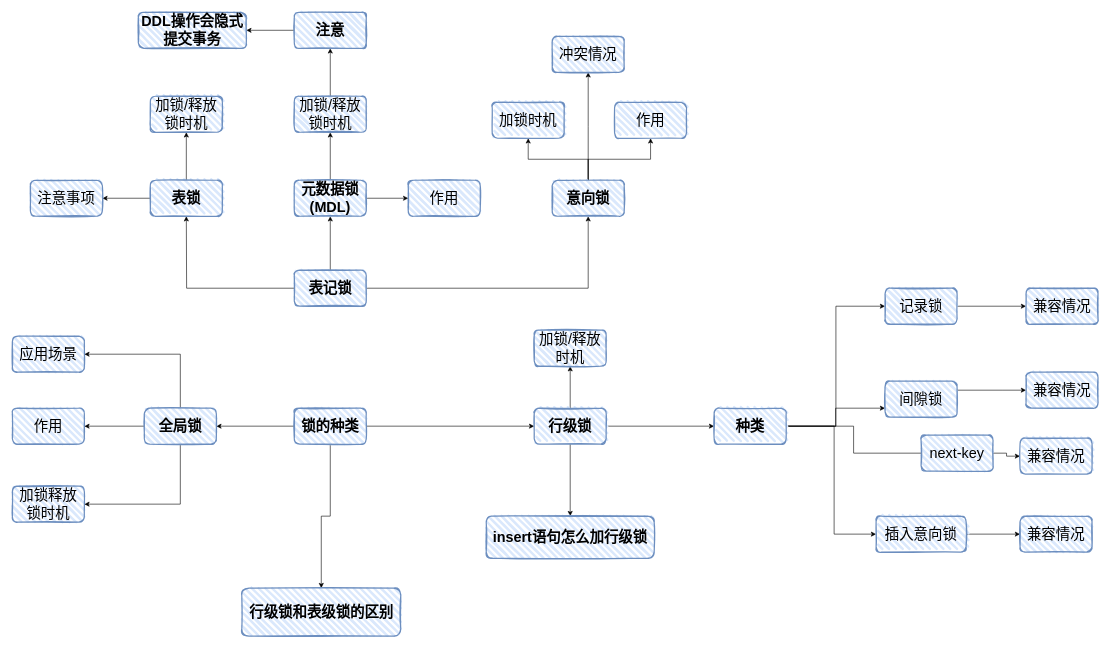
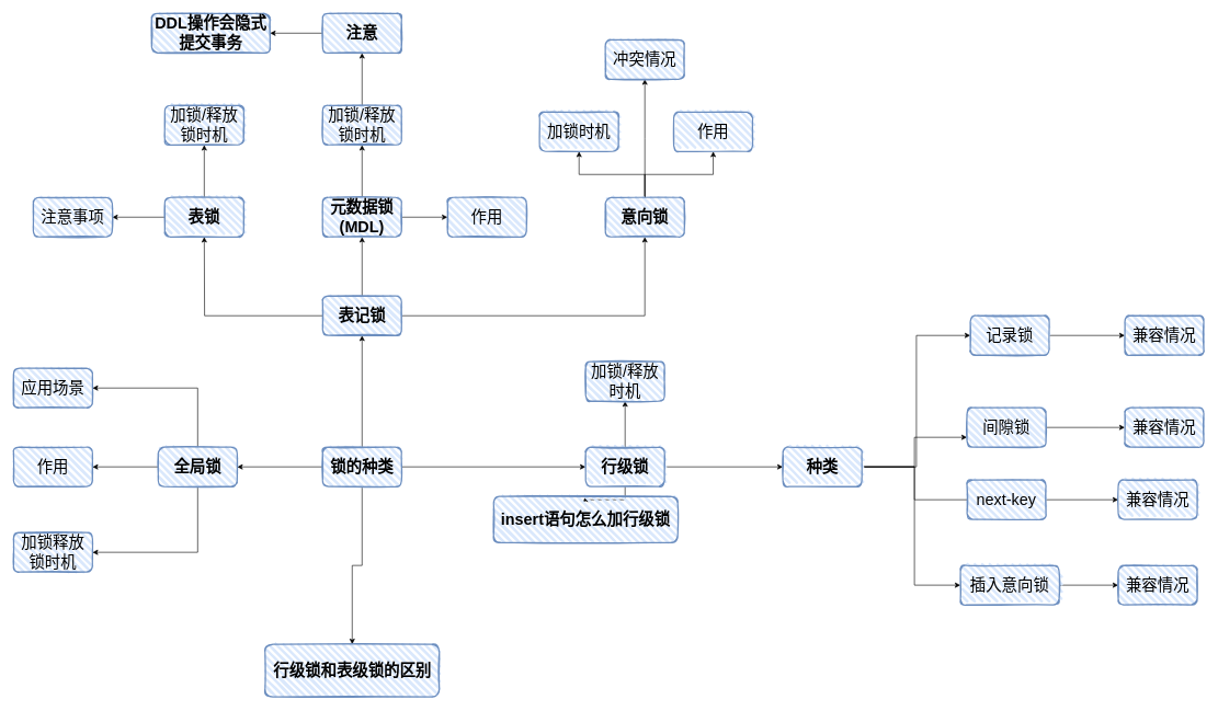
  <mxCell id="0" />
  <mxCell id="1" parent="0" />
+ <mxCell id="2" value="" style="edgeStyle=orthogonalEdgeStyle;rounded=0;orthogonalLoop=1;jettySize=auto;html=1;" edge="1" parent="1" source="6" target="10"><mxGeometry relative="1" as="geometry" /></mxCell>
  <mxCell id="3" style="edgeStyle=orthogonalEdgeStyle;rounded=0;orthogonalLoop=1;jettySize=auto;html=1;" edge="1" parent="1" source="6" target="14"><mxGeometry relative="1" as="geometry" /></mxCell>
  <mxCell id="4" style="edgeStyle=orthogonalEdgeStyle;rounded=0;orthogonalLoop=1;jettySize=auto;html=1;entryX=0;entryY=0.5;entryDx=0;entryDy=0;" edge="1" parent="1" source="6" target="31"><mxGeometry relative="1" as="geometry" /></mxCell>
  <mxCell id="5" style="edgeStyle=orthogonalEdgeStyle;rounded=0;orthogonalLoop=1;jettySize=auto;html=1;" edge="1" parent="1" source="6" target="62"><mxGeometry relative="1" as="geometry"><mxPoint x="550" y="960" as="targetPoint" /></mxGeometry></mxCell>
  <mxCell id="6" value="锁的种类" style="whiteSpace=wrap;html=1;rounded=1;glass=0;sketch=1;fillWeight=4;hachureGap=8;hachureAngle=45;strokeColor=#6c8ebf;strokeWidth=2;fontFamily=Helvetica;fontSize=24;fontColor=default;fillColor=#dae8fc;fontStyle=1" vertex="1" parent="1"><mxGeometry x="490" y="680" width="120" height="60" as="geometry" /></mxCell>
  <mxCell id="7" style="edgeStyle=orthogonalEdgeStyle;rounded=0;orthogonalLoop=1;jettySize=auto;html=1;" edge="1" parent="1" source="10"><mxGeometry relative="1" as="geometry"><mxPoint x="310" y="360" as="targetPoint" /></mxGeometry></mxCell>
  <mxCell id="8" value="" style="edgeStyle=orthogonalEdgeStyle;rounded=0;orthogonalLoop=1;jettySize=auto;html=1;" edge="1" parent="1" source="10" target="23"><mxGeometry relative="1" as="geometry" /></mxCell>
  <mxCell id="9" style="edgeStyle=orthogonalEdgeStyle;rounded=0;orthogonalLoop=1;jettySize=auto;html=1;entryX=0.5;entryY=1;entryDx=0;entryDy=0;" edge="1" parent="1" source="10" target="27"><mxGeometry relative="1" as="geometry" /></mxCell>
  <mxCell id="10" value="表记锁" style="whiteSpace=wrap;html=1;fontSize=24;fillColor=#dae8fc;strokeColor=#6c8ebf;rounded=1;glass=0;sketch=1;fillWeight=4;hachureGap=8;hachureAngle=45;strokeWidth=2;fontStyle=1;" vertex="1" parent="1"><mxGeometry x="490" y="450" width="120" height="60" as="geometry" /></mxCell>
  <mxCell id="11" value="" style="edgeStyle=orthogonalEdgeStyle;rounded=0;orthogonalLoop=1;jettySize=auto;html=1;" edge="1" parent="1" source="14" target="16"><mxGeometry relative="1" as="geometry" /></mxCell>
  <mxCell id="12" style="edgeStyle=orthogonalEdgeStyle;rounded=0;orthogonalLoop=1;jettySize=auto;html=1;entryX=1;entryY=0.5;entryDx=0;entryDy=0;" edge="1" parent="1" source="14" target="17"><mxGeometry relative="1" as="geometry"><Array as="points"><mxPoint x="300" y="590" /></Array></mxGeometry></mxCell>
  <mxCell id="13" style="edgeStyle=orthogonalEdgeStyle;rounded=0;orthogonalLoop=1;jettySize=auto;html=1;" edge="1" parent="1" source="14" target="15"><mxGeometry relative="1" as="geometry"><Array as="points"><mxPoint x="300" y="840" /></Array></mxGeometry></mxCell>
  <mxCell id="14" value="全局锁" style="whiteSpace=wrap;html=1;rounded=1;glass=0;sketch=1;fillWeight=4;hachureGap=8;hachureAngle=45;strokeColor=#6c8ebf;strokeWidth=2;fontFamily=Helvetica;fontSize=24;fontColor=default;fillColor=#dae8fc;fontStyle=1" vertex="1" parent="1"><mxGeometry x="240" y="680" width="120" height="60" as="geometry" /></mxCell>
  <mxCell id="15" value="加锁释放锁时机" style="whiteSpace=wrap;html=1;rounded=1;glass=0;sketch=1;fillWeight=4;hachureGap=8;hachureAngle=45;strokeColor=#6c8ebf;strokeWidth=2;fontFamily=Helvetica;fontSize=24;fontColor=default;fillColor=#dae8fc;" vertex="1" parent="1"><mxGeometry x="20" y="810" width="120" height="60" as="geometry" /></mxCell>
  <mxCell id="16" value="作用" style="whiteSpace=wrap;html=1;fontSize=24;fillColor=#dae8fc;strokeColor=#6c8ebf;rounded=1;glass=0;sketch=1;fillWeight=4;hachureGap=8;hachureAngle=45;strokeWidth=2;" vertex="1" parent="1"><mxGeometry x="20" y="680" width="120" height="60" as="geometry" /></mxCell>
  <mxCell id="17" value="应用场景" style="whiteSpace=wrap;html=1;rounded=1;glass=0;sketch=1;fillWeight=4;hachureGap=8;hachureAngle=45;strokeColor=#6c8ebf;strokeWidth=2;fontFamily=Helvetica;fontSize=24;fontColor=default;fillColor=#dae8fc;" vertex="1" parent="1"><mxGeometry x="20" y="560" width="120" height="60" as="geometry" /></mxCell>
  <mxCell id="18" style="edgeStyle=orthogonalEdgeStyle;rounded=0;orthogonalLoop=1;jettySize=auto;html=1;" edge="1" parent="1" source="20" target="32"><mxGeometry relative="1" as="geometry"><mxPoint x="140" y="210" as="targetPoint" /></mxGeometry></mxCell>
  <mxCell id="19" value="" style="edgeStyle=orthogonalEdgeStyle;rounded=0;orthogonalLoop=1;jettySize=auto;html=1;" edge="1" parent="1" source="20" target="33"><mxGeometry relative="1" as="geometry" /></mxCell>
  <mxCell id="20" value="表锁" style="whiteSpace=wrap;html=1;rounded=1;glass=0;sketch=1;fillWeight=4;hachureGap=8;hachureAngle=45;strokeColor=#6c8ebf;strokeWidth=2;fontFamily=Helvetica;fontSize=24;fontColor=default;fillColor=#dae8fc;fontStyle=1" vertex="1" parent="1"><mxGeometry x="250" y="300" width="120" height="60" as="geometry" /></mxCell>
  <mxCell id="21" value="" style="edgeStyle=orthogonalEdgeStyle;rounded=0;orthogonalLoop=1;jettySize=auto;html=1;" edge="1" parent="1" source="23" target="35"><mxGeometry relative="1" as="geometry" /></mxCell>
  <mxCell id="22" value="" style="edgeStyle=orthogonalEdgeStyle;rounded=0;orthogonalLoop=1;jettySize=auto;html=1;" edge="1" parent="1" source="23" target="39"><mxGeometry relative="1" as="geometry" /></mxCell>
  <mxCell id="23" value="元数据锁(MDL)" style="whiteSpace=wrap;html=1;rounded=1;glass=0;sketch=1;fillWeight=4;hachureGap=8;hachureAngle=45;strokeColor=#6c8ebf;strokeWidth=2;fontFamily=Helvetica;fontSize=24;fontColor=default;fillColor=#dae8fc;fontStyle=1" vertex="1" parent="1"><mxGeometry x="490" y="300" width="120" height="60" as="geometry" /></mxCell>
  <mxCell id="24" value="" style="edgeStyle=orthogonalEdgeStyle;rounded=0;orthogonalLoop=1;jettySize=auto;html=1;" edge="1" parent="1" source="27" target="40"><mxGeometry relative="1" as="geometry" /></mxCell>
  <mxCell id="25" value="" style="edgeStyle=orthogonalEdgeStyle;rounded=0;orthogonalLoop=1;jettySize=auto;html=1;" edge="1" parent="1" source="27" target="41"><mxGeometry relative="1" as="geometry" /></mxCell>
  <mxCell id="26" style="edgeStyle=orthogonalEdgeStyle;rounded=0;orthogonalLoop=1;jettySize=auto;html=1;" edge="1" parent="1" source="27"><mxGeometry relative="1" as="geometry"><mxPoint x="980" y="120" as="targetPoint" /></mxGeometry></mxCell>
  <mxCell id="27" value="意向锁" style="whiteSpace=wrap;html=1;rounded=1;glass=0;sketch=1;fillWeight=4;hachureGap=8;hachureAngle=45;strokeColor=#6c8ebf;strokeWidth=2;fontFamily=Helvetica;fontSize=24;fontColor=default;fillColor=#dae8fc;fontStyle=1" vertex="1" parent="1"><mxGeometry x="920" y="300" width="120" height="60" as="geometry" /></mxCell>
  <mxCell id="28" style="edgeStyle=orthogonalEdgeStyle;rounded=0;orthogonalLoop=1;jettySize=auto;html=1;entryX=0.5;entryY=1;entryDx=0;entryDy=0;" edge="1" parent="1" source="31" target="43"><mxGeometry relative="1" as="geometry" /></mxCell>
  <mxCell id="29" value="" style="edgeStyle=orthogonalEdgeStyle;rounded=0;orthogonalLoop=1;jettySize=auto;html=1;" edge="1" parent="1" source="31" target="44"><mxGeometry relative="1" as="geometry" /></mxCell>
  <mxCell id="30" style="edgeStyle=orthogonalEdgeStyle;rounded=0;orthogonalLoop=1;jettySize=auto;html=1;entryX=0;entryY=0.5;entryDx=0;entryDy=0;" edge="1" parent="1" source="31" target="49"><mxGeometry relative="1" as="geometry" /></mxCell>
  <mxCell id="31" value="行级锁" style="whiteSpace=wrap;html=1;rounded=1;glass=0;sketch=1;fillWeight=4;hachureGap=8;hachureAngle=45;strokeColor=#6c8ebf;strokeWidth=2;fontFamily=Helvetica;fontSize=24;fontColor=default;fillColor=#dae8fc;fontStyle=1" vertex="1" parent="1"><mxGeometry x="890" y="680" width="120" height="60" as="geometry" /></mxCell>
  <mxCell id="32" value="加锁/释放锁时机" style="whiteSpace=wrap;html=1;rounded=1;glass=0;sketch=1;fillWeight=4;hachureGap=8;hachureAngle=45;strokeColor=#6c8ebf;strokeWidth=2;fontFamily=Helvetica;fontSize=24;fontColor=default;fillColor=#dae8fc;" vertex="1" parent="1"><mxGeometry x="250" y="160" width="120" height="60" as="geometry" /></mxCell>
  <mxCell id="33" value="注意事项" style="whiteSpace=wrap;html=1;fontSize=24;fillColor=#dae8fc;strokeColor=#6c8ebf;rounded=1;glass=0;sketch=1;fillWeight=4;hachureGap=8;hachureAngle=45;strokeWidth=2;" vertex="1" parent="1"><mxGeometry x="50" y="300" width="120" height="60" as="geometry" /></mxCell>
  <mxCell id="34" value="" style="edgeStyle=orthogonalEdgeStyle;rounded=0;orthogonalLoop=1;jettySize=auto;html=1;" edge="1" parent="1" source="35" target="37"><mxGeometry relative="1" as="geometry" /></mxCell>
  <mxCell id="35" value="加锁/释放锁时机" style="whiteSpace=wrap;html=1;rounded=1;glass=0;sketch=1;fillWeight=4;hachureGap=8;hachureAngle=45;strokeColor=#6c8ebf;strokeWidth=2;fontFamily=Helvetica;fontSize=24;fontColor=default;fillColor=#dae8fc;" vertex="1" parent="1"><mxGeometry x="490" y="160" width="120" height="60" as="geometry" /></mxCell>
  <mxCell id="36" value="" style="edgeStyle=orthogonalEdgeStyle;rounded=0;orthogonalLoop=1;jettySize=auto;html=1;" edge="1" parent="1" source="37" target="38"><mxGeometry relative="1" as="geometry" /></mxCell>
  <mxCell id="37" value="注意" style="whiteSpace=wrap;html=1;fontSize=24;fillColor=#dae8fc;strokeColor=#6c8ebf;rounded=1;glass=0;sketch=1;fillWeight=4;hachureGap=8;hachureAngle=45;strokeWidth=2;fontStyle=1" vertex="1" parent="1"><mxGeometry x="490" y="20" width="120" height="60" as="geometry" /></mxCell>
  <mxCell id="38" value="DDL操作会隐式提交事务" style="whiteSpace=wrap;html=1;fontSize=24;fillColor=#dae8fc;strokeColor=#6c8ebf;rounded=1;glass=0;sketch=1;fillWeight=4;hachureGap=8;hachureAngle=45;strokeWidth=2;fontStyle=1;" vertex="1" parent="1"><mxGeometry x="230" y="20" width="180" height="60" as="geometry" /></mxCell>
  <mxCell id="39" value="作用" style="whiteSpace=wrap;html=1;fontSize=24;fillColor=#dae8fc;strokeColor=#6c8ebf;rounded=1;glass=0;sketch=1;fillWeight=4;hachureGap=8;hachureAngle=45;strokeWidth=2;" vertex="1" parent="1"><mxGeometry x="680" y="300" width="120" height="60" as="geometry" /></mxCell>
  <mxCell id="40" value="加锁时机" style="whiteSpace=wrap;html=1;fontSize=24;fillColor=#dae8fc;strokeColor=#6c8ebf;rounded=1;glass=0;sketch=1;fillWeight=4;hachureGap=8;hachureAngle=45;strokeWidth=2;fontStyle=0;" vertex="1" parent="1"><mxGeometry x="820" y="170" width="120" height="60" as="geometry" /></mxCell>
  <mxCell id="41" value="作用" style="whiteSpace=wrap;html=1;fontSize=24;fillColor=#dae8fc;strokeColor=#6c8ebf;rounded=1;glass=0;sketch=1;fillWeight=4;hachureGap=8;hachureAngle=45;strokeWidth=2;fontStyle=0;" vertex="1" parent="1"><mxGeometry x="1024" y="170" width="120" height="60" as="geometry" /></mxCell>
  <mxCell id="42" value="冲突情况" style="whiteSpace=wrap;html=1;rounded=1;glass=0;sketch=1;fillWeight=4;hachureGap=8;hachureAngle=45;strokeColor=#6c8ebf;strokeWidth=2;fontFamily=Helvetica;fontSize=24;fontColor=default;fillColor=#dae8fc;" vertex="1" parent="1"><mxGeometry x="920" y="60" width="120" height="60" as="geometry" /></mxCell>
  <mxCell id="43" value="加锁/释放时机" style="whiteSpace=wrap;html=1;rounded=1;glass=0;sketch=1;fillWeight=4;hachureGap=8;hachureAngle=45;strokeColor=#6c8ebf;strokeWidth=2;fontFamily=Helvetica;fontSize=24;fontColor=default;fillColor=#dae8fc;" vertex="1" parent="1"><mxGeometry x="890" y="550" width="120" height="60" as="geometry" /></mxCell>
- <mxCell id="44" value="insert语句怎么加行级锁" style="whiteSpace=wrap;html=1;fontSize=24;fillColor=#dae8fc;strokeColor=#6c8ebf;rounded=1;glass=0;sketch=1;fillWeight=4;hachureGap=8;hachureAngle=45;strokeWidth=2;fontStyle=1;" vertex="1" parent="1"><mxGeometry x="810" y="860" width="280" height="70" as="geometry" /></mxCell>
+ <mxCell id="44" value="insert语句怎么加行级锁" style="whiteSpace=wrap;html=1;fontSize=24;fillColor=#dae8fc;strokeColor=#6c8ebf;rounded=1;glass=0;sketch=1;fillWeight=4;hachureGap=8;hachureAngle=45;strokeWidth=2;fontStyle=1;" vertex="1" parent="1"><mxGeometry x="750" y="755" width="280" height="70" as="geometry" /></mxCell>
  <mxCell id="45" style="edgeStyle=orthogonalEdgeStyle;rounded=0;orthogonalLoop=1;jettySize=auto;html=1;entryX=0;entryY=0.75;entryDx=0;entryDy=0;" edge="1" parent="1" source="49" target="53"><mxGeometry relative="1" as="geometry" /></mxCell>
  <mxCell id="46" style="edgeStyle=orthogonalEdgeStyle;rounded=0;orthogonalLoop=1;jettySize=auto;html=1;entryX=0;entryY=0.5;entryDx=0;entryDy=0;" edge="1" parent="1" source="49" target="51"><mxGeometry relative="1" as="geometry"><Array as="points"><mxPoint x="1393" y="710" /><mxPoint x="1393" y="510" /></Array></mxGeometry></mxCell>
  <mxCell id="47" style="edgeStyle=orthogonalEdgeStyle;rounded=0;orthogonalLoop=1;jettySize=auto;html=1;entryX=0;entryY=0.5;entryDx=0;entryDy=0;endArrow=none;" edge="1" parent="1" source="49" target="55"><mxGeometry relative="1" as="geometry" /></mxCell>
  <mxCell id="48" style="edgeStyle=orthogonalEdgeStyle;rounded=0;orthogonalLoop=1;jettySize=auto;html=1;entryX=0;entryY=0.5;entryDx=0;entryDy=0;" edge="1" parent="1" source="49" target="58"><mxGeometry relative="1" as="geometry"><Array as="points"><mxPoint x="1390" y="710" /><mxPoint x="1390" y="890" /></Array></mxGeometry></mxCell>
  <mxCell id="49" value="种类" style="whiteSpace=wrap;html=1;rounded=1;glass=0;sketch=1;fillWeight=4;hachureGap=8;hachureAngle=45;strokeColor=#6c8ebf;strokeWidth=2;fontFamily=Helvetica;fontSize=24;fontColor=default;fillColor=#dae8fc;fontStyle=1" vertex="1" parent="1"><mxGeometry x="1190" y="680" width="120" height="60" as="geometry" /></mxCell>
  <mxCell id="50" style="edgeStyle=orthogonalEdgeStyle;rounded=0;orthogonalLoop=1;jettySize=auto;html=1;entryX=0;entryY=0.5;entryDx=0;entryDy=0;" edge="1" parent="1" source="51" target="56"><mxGeometry relative="1" as="geometry" /></mxCell>
  <mxCell id="51" value="记录锁" style="whiteSpace=wrap;html=1;rounded=1;glass=0;sketch=1;fillWeight=4;hachureGap=8;hachureAngle=45;strokeColor=#6c8ebf;strokeWidth=2;fontFamily=Helvetica;fontSize=24;fontColor=default;fillColor=#dae8fc;" vertex="1" parent="1"><mxGeometry x="1475" y="480" width="120" height="60" as="geometry" /></mxCell>
  <mxCell id="52" value="" style="edgeStyle=orthogonalEdgeStyle;rounded=0;orthogonalLoop=1;jettySize=auto;html=1;" edge="1" parent="1" source="53" target="61"><mxGeometry relative="1" as="geometry"><Array as="points"><mxPoint x="1670" y="650" /><mxPoint x="1670" y="650" /></Array></mxGeometry></mxCell>
- <mxCell id="53" value="间隙锁" style="whiteSpace=wrap;html=1;rounded=1;glass=0;sketch=1;fillWeight=4;hachureGap=8;hachureAngle=45;strokeColor=#6c8ebf;strokeWidth=2;fontFamily=Helvetica;fontSize=24;fontColor=default;fillColor=#dae8fc;" vertex="1" parent="1"><mxGeometry x="1475" y="635" width="120" height="60" as="geometry" /></mxCell>
+ <mxCell id="53" value="间隙锁" style="whiteSpace=wrap;html=1;rounded=1;glass=0;sketch=1;fillWeight=4;hachureGap=8;hachureAngle=45;strokeColor=#6c8ebf;strokeWidth=2;fontFamily=Helvetica;fontSize=24;fontColor=default;fillColor=#dae8fc;" vertex="1" parent="1"><mxGeometry x="1470" y="620" width="120" height="60" as="geometry" /></mxCell>
  <mxCell id="54" style="edgeStyle=orthogonalEdgeStyle;rounded=0;orthogonalLoop=1;jettySize=auto;html=1;entryX=0;entryY=0.5;entryDx=0;entryDy=0;" edge="1" parent="1" source="55" target="59"><mxGeometry relative="1" as="geometry" /></mxCell>
- <mxCell id="55" value="next-key" style="whiteSpace=wrap;html=1;rounded=1;glass=0;sketch=1;fillWeight=4;hachureGap=8;hachureAngle=45;strokeColor=#6c8ebf;strokeWidth=2;fontFamily=Helvetica;fontSize=24;fontColor=default;fillColor=#dae8fc;" vertex="1" parent="1"><mxGeometry x="1535" y="725" width="120" height="60" as="geometry" /></mxCell>
+ <mxCell id="55" value="next-key" style="whiteSpace=wrap;html=1;rounded=1;glass=0;sketch=1;fillWeight=4;hachureGap=8;hachureAngle=45;strokeColor=#6c8ebf;strokeWidth=2;fontFamily=Helvetica;fontSize=24;fontColor=default;fillColor=#dae8fc;" vertex="1" parent="1"><mxGeometry x="1470" y="730" width="120" height="60" as="geometry" /></mxCell>
  <mxCell id="56" value="兼容情况" style="whiteSpace=wrap;html=1;fontSize=24;fillColor=#dae8fc;strokeColor=#6c8ebf;rounded=1;glass=0;sketch=1;fillWeight=4;hachureGap=8;hachureAngle=45;strokeWidth=2;" vertex="1" parent="1"><mxGeometry x="1710" y="480" width="120" height="60" as="geometry" /></mxCell>
  <mxCell id="57" style="edgeStyle=orthogonalEdgeStyle;rounded=0;orthogonalLoop=1;jettySize=auto;html=1;" edge="1" parent="1" source="58" target="60"><mxGeometry relative="1" as="geometry" /></mxCell>
  <mxCell id="58" value="插入意向锁" style="whiteSpace=wrap;html=1;rounded=1;glass=0;sketch=1;fillWeight=4;hachureGap=8;hachureAngle=45;strokeColor=#6c8ebf;strokeWidth=2;fontFamily=Helvetica;fontSize=24;fontColor=default;fillColor=#dae8fc;" vertex="1" parent="1"><mxGeometry x="1460" y="860" width="150" height="60" as="geometry" /></mxCell>
  <mxCell id="59" value="兼容情况" style="whiteSpace=wrap;html=1;fontSize=24;fillColor=#dae8fc;strokeColor=#6c8ebf;rounded=1;glass=0;sketch=1;fillWeight=4;hachureGap=8;hachureAngle=45;strokeWidth=2;" vertex="1" parent="1"><mxGeometry x="1700" y="730" width="120" height="60" as="geometry" /></mxCell>
  <mxCell id="60" value="兼容情况" style="whiteSpace=wrap;html=1;fontSize=24;fillColor=#dae8fc;strokeColor=#6c8ebf;rounded=1;glass=0;sketch=1;fillWeight=4;hachureGap=8;hachureAngle=45;strokeWidth=2;" vertex="1" parent="1"><mxGeometry x="1700" y="860" width="120" height="60" as="geometry" /></mxCell>
  <mxCell id="61" value="兼容情况" style="whiteSpace=wrap;html=1;fontSize=24;fillColor=#dae8fc;strokeColor=#6c8ebf;rounded=1;glass=0;sketch=1;fillWeight=4;hachureGap=8;hachureAngle=45;strokeWidth=2;" vertex="1" parent="1"><mxGeometry x="1710" y="620" width="120" height="60" as="geometry" /></mxCell>
  <mxCell id="62" value="行级锁和表级锁的区别" style="whiteSpace=wrap;html=1;rounded=1;glass=0;sketch=1;fillWeight=4;hachureGap=8;hachureAngle=45;strokeColor=#6c8ebf;strokeWidth=2;fontFamily=Helvetica;fontSize=24;fontColor=default;fillColor=#dae8fc;fontStyle=1" vertex="1" parent="1"><mxGeometry x="402.5" y="980" width="265" height="80" as="geometry" /></mxCell>
